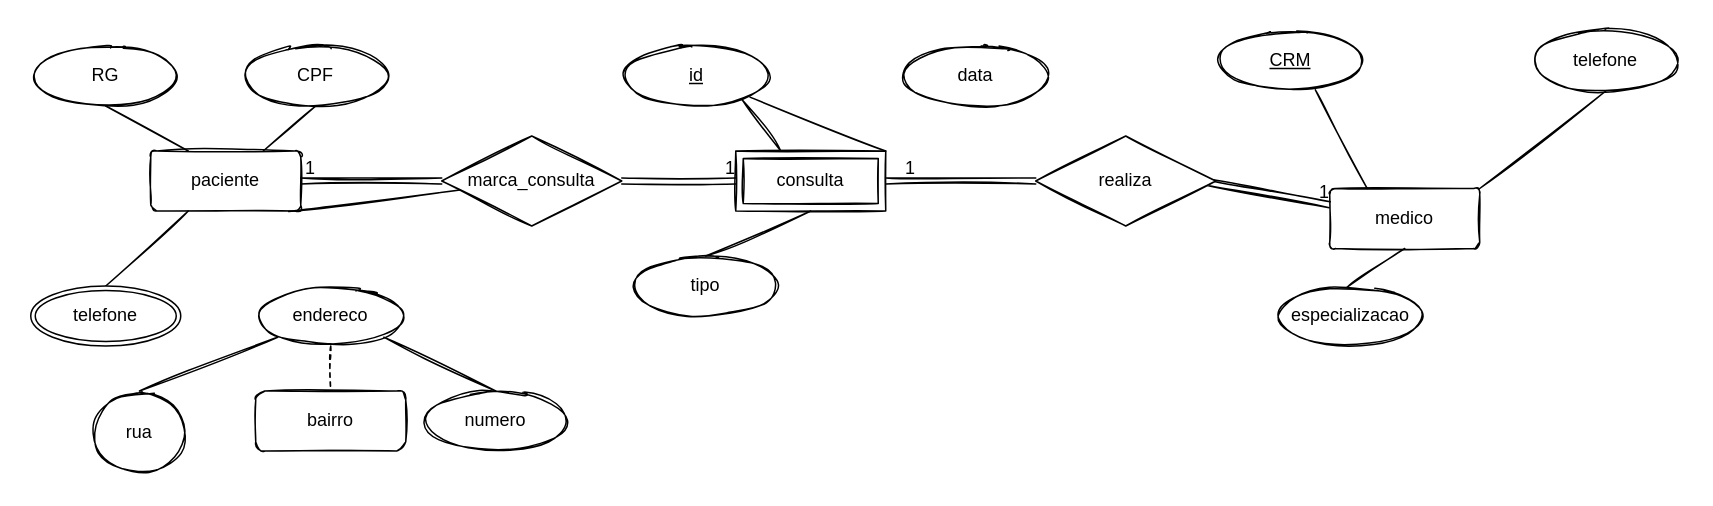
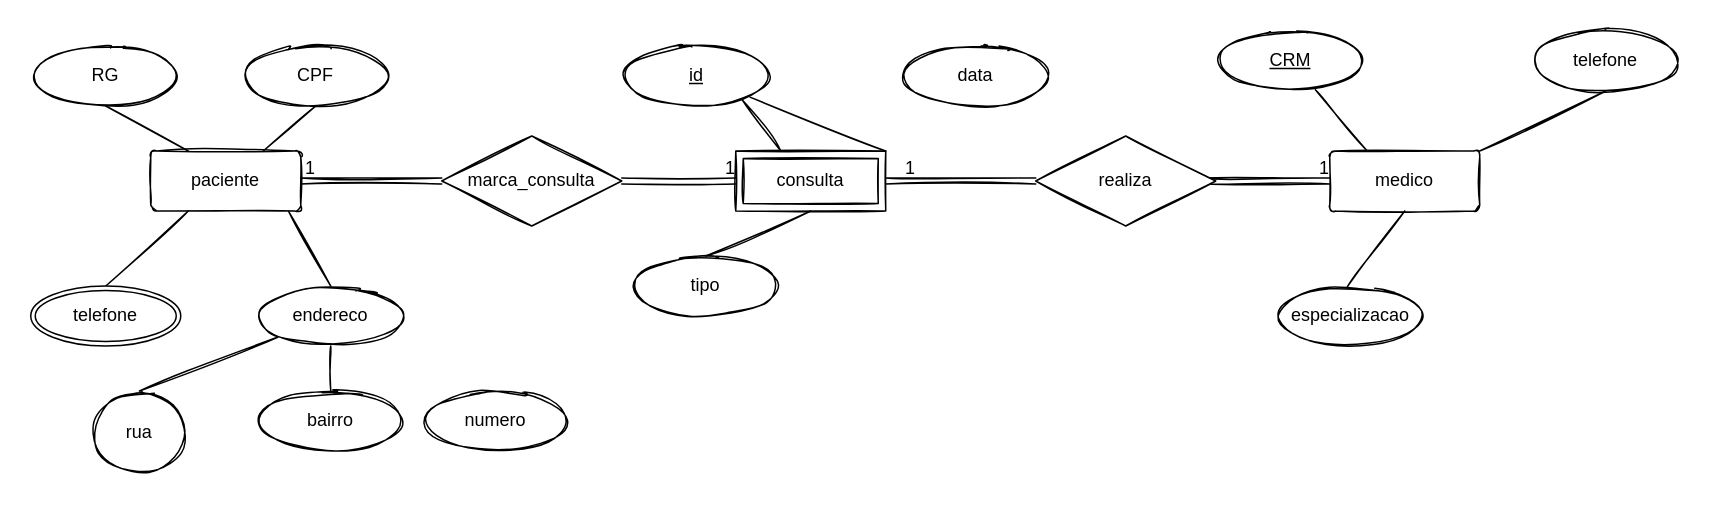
  <mxCell id="0" />
  <mxCell id="1" parent="0" />
  <mxCell id="2" value="paciente" style="rounded=1;arcSize=10;whiteSpace=wrap;html=1;align=center;sketch=1;" vertex="1" parent="1"><mxGeometry x="100" y="100" width="100" height="40" as="geometry" /></mxCell>
  <mxCell id="3" value="" style="shape=link;html=1;rounded=0;exitX=1;exitY=0.5;exitDx=0;exitDy=0;entryX=0;entryY=0.5;entryDx=0;entryDy=0;sketch=1;" edge="1" parent="1" source="2"><mxGeometry relative="1" as="geometry"><mxPoint x="200" y="180" as="sourcePoint" /><mxPoint x="294" y="120" as="targetPoint" /></mxGeometry></mxCell>
  <mxCell id="4" value="1" style="resizable=0;html=1;align=right;verticalAlign=bottom;" connectable="0" vertex="1" parent="3"><mxGeometry x="1" relative="1" as="geometry"><mxPoint x="-84" as="offset" /></mxGeometry></mxCell>
- <mxCell id="5" value="medico" style="rounded=1;arcSize=10;whiteSpace=wrap;html=1;align=center;sketch=1;" vertex="1" parent="1"><mxGeometry x="886" y="125" width="100" height="40" as="geometry" /></mxCell>
+ <mxCell id="5" value="medico" style="rounded=1;arcSize=10;whiteSpace=wrap;html=1;align=center;sketch=1;" vertex="1" parent="1"><mxGeometry x="886" y="100" width="100" height="40" as="geometry" /></mxCell>
  <mxCell id="6" value="" style="shape=link;html=1;rounded=0;exitX=1;exitY=0.5;exitDx=0;exitDy=0;sketch=1;" edge="1" parent="1" target="5"><mxGeometry relative="1" as="geometry"><mxPoint x="800" y="120" as="sourcePoint" /><mxPoint x="886" y="180" as="targetPoint" /></mxGeometry></mxCell>
  <mxCell id="7" value="1" style="resizable=0;html=1;align=right;verticalAlign=bottom;" connectable="0" vertex="1" parent="6"><mxGeometry x="1" relative="1" as="geometry" /></mxCell>
  <mxCell id="8" value="RG" style="ellipse;whiteSpace=wrap;html=1;align=center;sketch=1;shadow=0;" vertex="1" parent="1"><mxGeometry x="20" y="30" width="100" height="40" as="geometry" /></mxCell>
  <mxCell id="9" value="CPF" style="ellipse;whiteSpace=wrap;html=1;align=center;sketch=1;" vertex="1" parent="1"><mxGeometry x="160" y="30" width="100" height="40" as="geometry" /></mxCell>
  <mxCell id="10" value="consulta" style="shape=ext;margin=3;double=1;whiteSpace=wrap;html=1;align=center;sketch=1;" vertex="1" parent="1"><mxGeometry x="490" y="100" width="100" height="40" as="geometry" /></mxCell>
  <mxCell id="11" value="endereco" style="ellipse;whiteSpace=wrap;html=1;align=center;sketch=1;gradientColor=none;" vertex="1" parent="1"><mxGeometry x="170" y="190" width="100" height="40" as="geometry" /></mxCell>
  <mxCell id="12" value="rua" style="ellipse;whiteSpace=wrap;html=1;align=center;sketch=1;" vertex="1" parent="1"><mxGeometry x="60" y="260" width="65" height="55" as="geometry" /></mxCell>
- <mxCell id="13" value="bairro" style="whiteSpace=wrap;html=1;align=center;sketch=1;rounded=1;" vertex="1" parent="1"><mxGeometry x="170" y="260" width="100" height="40" as="geometry" /></mxCell>
+ <mxCell id="13" value="bairro" style="ellipse;whiteSpace=wrap;html=1;align=center;sketch=1;" vertex="1" parent="1"><mxGeometry x="170" y="260" width="100" height="40" as="geometry" /></mxCell>
  <mxCell id="14" value="numero" style="ellipse;whiteSpace=wrap;html=1;align=center;sketch=1;" vertex="1" parent="1"><mxGeometry x="280" y="260" width="100" height="40" as="geometry" /></mxCell>
  <mxCell id="15" value="marca_consulta" style="shape=rhombus;perimeter=rhombusPerimeter;whiteSpace=wrap;html=1;align=center;shadow=0;sketch=1;gradientColor=none;" vertex="1" parent="1"><mxGeometry x="294" y="90" width="120" height="60" as="geometry" /></mxCell>
  <mxCell id="16" value="" style="shape=link;html=1;rounded=0;sketch=1;exitX=1;exitY=0.5;exitDx=0;exitDy=0;entryX=0;entryY=0.5;entryDx=0;entryDy=0;" edge="1" parent="1" source="15" target="10"><mxGeometry relative="1" as="geometry"><mxPoint x="270" y="270" as="sourcePoint" /><mxPoint x="430" y="270" as="targetPoint" /></mxGeometry></mxCell>
  <mxCell id="17" value="1" style="resizable=0;html=1;align=right;verticalAlign=bottom;shadow=0;sketch=1;gradientColor=none;" connectable="0" vertex="1" parent="16"><mxGeometry x="1" relative="1" as="geometry" /></mxCell>
  <mxCell id="18" value="id" style="ellipse;whiteSpace=wrap;html=1;align=center;fontStyle=4;shadow=0;sketch=1;gradientColor=none;" vertex="1" parent="1"><mxGeometry x="414" y="30" width="100" height="40" as="geometry" /></mxCell>
  <mxCell id="19" value="data" style="ellipse;whiteSpace=wrap;html=1;align=center;shadow=0;sketch=1;gradientColor=none;" vertex="1" parent="1"><mxGeometry x="600" y="30" width="100" height="40" as="geometry" /></mxCell>
  <mxCell id="20" value="tipo" style="ellipse;whiteSpace=wrap;html=1;align=center;shadow=0;sketch=1;gradientColor=none;" vertex="1" parent="1"><mxGeometry x="420" y="170" width="100" height="40" as="geometry" /></mxCell>
  <mxCell id="21" value="realiza" style="shape=rhombus;perimeter=rhombusPerimeter;whiteSpace=wrap;html=1;align=center;shadow=0;sketch=1;gradientColor=none;" vertex="1" parent="1"><mxGeometry x="690" y="90" width="120" height="60" as="geometry" /></mxCell>
  <mxCell id="22" value="" style="shape=link;html=1;rounded=0;sketch=1;exitX=1;exitY=0.5;exitDx=0;exitDy=0;entryX=0;entryY=0.5;entryDx=0;entryDy=0;" edge="1" parent="1" source="10" target="21"><mxGeometry relative="1" as="geometry"><mxPoint x="560" y="160" as="sourcePoint" /><mxPoint x="720" y="160" as="targetPoint" /></mxGeometry></mxCell>
  <mxCell id="23" value="1" style="resizable=0;html=1;align=right;verticalAlign=bottom;shadow=0;sketch=1;gradientColor=none;" connectable="0" vertex="1" parent="22"><mxGeometry x="1" relative="1" as="geometry"><mxPoint x="-80" as="offset" /></mxGeometry></mxCell>
  <mxCell id="24" value="telefone" style="ellipse;whiteSpace=wrap;html=1;align=center;shadow=0;sketch=1;gradientColor=none;" vertex="1" parent="1"><mxGeometry x="1020" y="20" width="100" height="40" as="geometry" /></mxCell>
  <mxCell id="25" value="especializacao" style="ellipse;whiteSpace=wrap;html=1;align=center;shadow=0;sketch=1;gradientColor=none;" vertex="1" parent="1"><mxGeometry x="850" y="190" width="100" height="40" as="geometry" /></mxCell>
  <mxCell id="26" value="CRM" style="ellipse;whiteSpace=wrap;html=1;align=center;fontStyle=4;shadow=0;sketch=1;gradientColor=none;" vertex="1" parent="1"><mxGeometry x="810" y="20" width="100" height="40" as="geometry" /></mxCell>
  <mxCell id="27" value="" style="endArrow=none;html=1;rounded=0;sketch=1;entryX=0.804;entryY=0.9;entryDx=0;entryDy=0;entryPerimeter=0;" edge="1" parent="1" target="18"><mxGeometry relative="1" as="geometry"><mxPoint x="520" y="100" as="sourcePoint" /><mxPoint x="680" y="100" as="targetPoint" /></mxGeometry></mxCell>
  <mxCell id="28" value="" style="endArrow=none;html=1;rounded=0;sketch=1;exitX=0.664;exitY=0.98;exitDx=0;exitDy=0;exitPerimeter=0;entryX=0.25;entryY=0;entryDx=0;entryDy=0;" edge="1" parent="1" source="26" target="5"><mxGeometry relative="1" as="geometry"><mxPoint x="820" y="110" as="sourcePoint" /><mxPoint x="980" y="110" as="targetPoint" /></mxGeometry></mxCell>
  <mxCell id="29" value="" style="endArrow=none;html=1;rounded=0;sketch=1;exitX=1;exitY=0;exitDx=0;exitDy=0;entryX=0.5;entryY=1;entryDx=0;entryDy=0;" edge="1" parent="1" source="5" target="24"><mxGeometry relative="1" as="geometry"><mxPoint x="820" y="110" as="sourcePoint" /><mxPoint x="980" y="100" as="targetPoint" /></mxGeometry></mxCell>
  <mxCell id="30" value="" style="endArrow=none;html=1;rounded=0;sketch=1;exitX=0.476;exitY=0.02;exitDx=0;exitDy=0;entryX=0.5;entryY=1;entryDx=0;entryDy=0;exitPerimeter=0;" edge="1" parent="1" source="25" target="5"><mxGeometry relative="1" as="geometry"><mxPoint x="894" y="190" as="sourcePoint" /><mxPoint x="978" y="150" as="targetPoint" /></mxGeometry></mxCell>
  <mxCell id="31" value="" style="endArrow=none;html=1;rounded=0;sketch=1;entryX=0.5;entryY=1;entryDx=0;entryDy=0;exitX=0.5;exitY=0;exitDx=0;exitDy=0;" edge="1" parent="1" source="20" target="10"><mxGeometry relative="1" as="geometry"><mxPoint x="450" y="160" as="sourcePoint" /><mxPoint x="610" y="160" as="targetPoint" /></mxGeometry></mxCell>
  <mxCell id="32" value="" style="endArrow=none;html=1;rounded=0;sketch=1;exitX=1;exitY=0;exitDx=0;exitDy=0;" edge="1" parent="1" source="10" target="18"><mxGeometry relative="1" as="geometry"><mxPoint x="570" y="90" as="sourcePoint" /><mxPoint x="730" y="90" as="targetPoint" /></mxGeometry></mxCell>
- <mxCell id="33" value="" style="endArrow=none;html=1;rounded=0;sketch=1;exitX=0.92;exitY=1.01;exitDx=0;exitDy=0;exitPerimeter=0;" edge="1" parent="1" source="2" target="15"><mxGeometry relative="1" as="geometry"><mxPoint x="134" y="170" as="sourcePoint" /><mxPoint x="294" y="170" as="targetPoint" /></mxGeometry></mxCell>
+ <mxCell id="33" value="" style="endArrow=none;html=1;rounded=0;sketch=1;exitX=0.92;exitY=1.01;exitDx=0;exitDy=0;exitPerimeter=0;entryX=0.5;entryY=0;entryDx=0;entryDy=0;" edge="1" parent="1" source="2" target="11"><mxGeometry relative="1" as="geometry"><mxPoint x="134" y="170" as="sourcePoint" /><mxPoint x="294" y="170" as="targetPoint" /></mxGeometry></mxCell>
  <mxCell id="34" value="" style="endArrow=none;html=1;rounded=0;sketch=1;entryX=0;entryY=1;entryDx=0;entryDy=0;exitX=0.5;exitY=0;exitDx=0;exitDy=0;" edge="1" parent="1" source="12" target="11"><mxGeometry relative="1" as="geometry"><mxPoint x="60" y="170" as="sourcePoint" /><mxPoint x="220" y="170" as="targetPoint" /></mxGeometry></mxCell>
- <mxCell id="35" value="" style="endArrow=none;html=1;rounded=0;sketch=1;exitX=0.5;exitY=1;exitDx=0;exitDy=0;entryX=0.5;entryY=0;entryDx=0;entryDy=0;dashed=1;" edge="1" parent="1" source="11" target="13"><mxGeometry relative="1" as="geometry"><mxPoint x="160" y="250" as="sourcePoint" /><mxPoint x="320" y="250" as="targetPoint" /></mxGeometry></mxCell>
- <mxCell id="36" value="" style="endArrow=none;html=1;rounded=0;sketch=1;exitX=1;exitY=1;exitDx=0;exitDy=0;entryX=0.5;entryY=0;entryDx=0;entryDy=0;" edge="1" parent="1" source="11" target="14"><mxGeometry relative="1" as="geometry"><mxPoint x="120" y="170" as="sourcePoint" /><mxPoint x="280" y="170" as="targetPoint" /></mxGeometry></mxCell>
+ <mxCell id="35" value="" style="endArrow=none;html=1;rounded=0;sketch=1;exitX=0.5;exitY=1;exitDx=0;exitDy=0;entryX=0.5;entryY=0;entryDx=0;entryDy=0;" edge="1" parent="1" source="11" target="13"><mxGeometry relative="1" as="geometry"><mxPoint x="160" y="250" as="sourcePoint" /><mxPoint x="320" y="250" as="targetPoint" /></mxGeometry></mxCell>
  <mxCell id="37" value="" style="endArrow=none;html=1;rounded=0;sketch=1;exitX=0.5;exitY=1;exitDx=0;exitDy=0;entryX=0.25;entryY=0;entryDx=0;entryDy=0;" edge="1" parent="1" source="8" target="2"><mxGeometry relative="1" as="geometry"><mxPoint x="60" y="140" as="sourcePoint" /><mxPoint x="220" y="140" as="targetPoint" /></mxGeometry></mxCell>
  <mxCell id="38" value="" style="endArrow=none;html=1;rounded=0;sketch=1;exitX=0.5;exitY=1;exitDx=0;exitDy=0;entryX=0.75;entryY=0;entryDx=0;entryDy=0;" edge="1" parent="1" source="9" target="2"><mxGeometry relative="1" as="geometry"><mxPoint x="60" y="140" as="sourcePoint" /><mxPoint x="220" y="140" as="targetPoint" /></mxGeometry></mxCell>
  <mxCell id="39" value="" style="endArrow=none;html=1;rounded=0;sketch=1;exitX=0.25;exitY=1;exitDx=0;exitDy=0;" edge="1" parent="1" source="2"><mxGeometry relative="1" as="geometry"><mxPoint x="120" y="150" as="sourcePoint" /><mxPoint x="70" y="190" as="targetPoint" /></mxGeometry></mxCell>
  <mxCell id="40" value="telefone" style="ellipse;shape=doubleEllipse;margin=3;whiteSpace=wrap;html=1;align=center;shadow=0;sketch=0;gradientColor=none;" vertex="1" parent="1"><mxGeometry x="20" y="190" width="100" height="40" as="geometry" /></mxCell>
